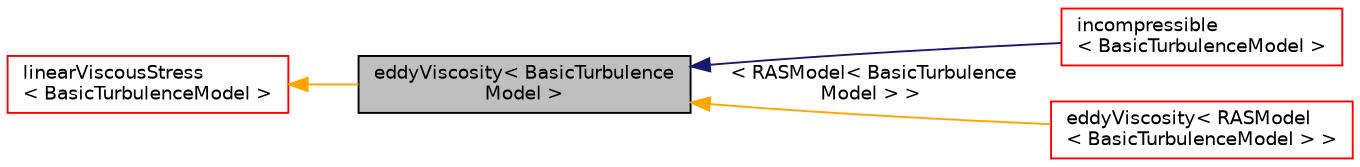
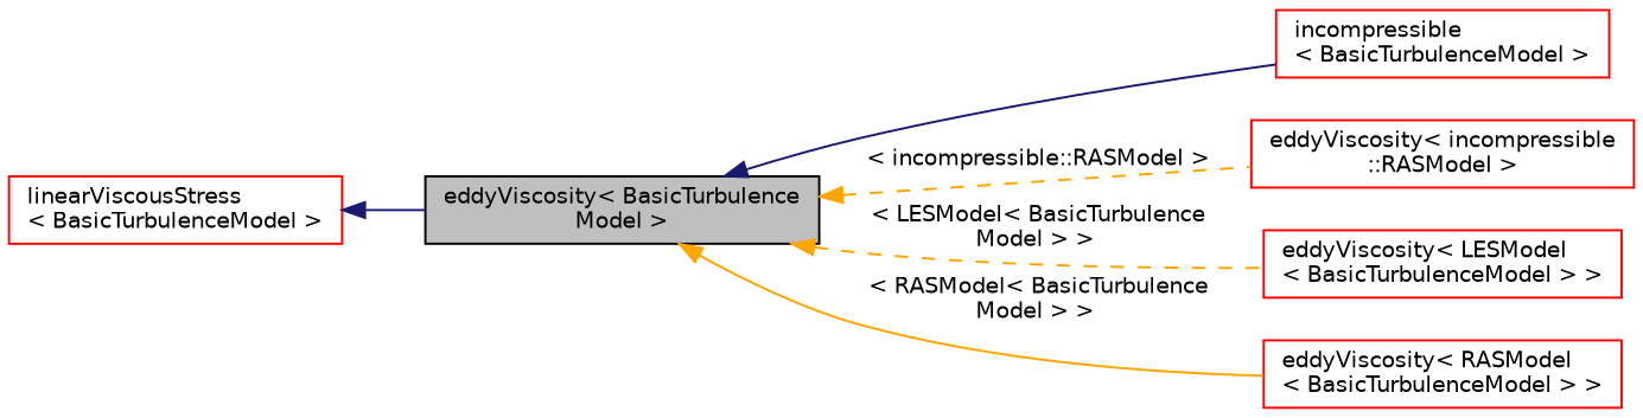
  digraph {
    rankdir=LR
    node [color=red fontname=Helvetica fontsize=10 shape=record]
    edge [color=orange dir=back fontname=Helvetica fontsize=10 labelfontname=Helvetica labelfontsize=10 style=solid]
    n1 [color=black fillcolor=grey75 fontcolor=black height=0.2 label="eddyViscosity\< BasicTurbulence\lModel \>" style=filled width=0.4]
    n2 [height=0.2 label="incompressible\l\< BasicTurbulenceModel \>" width=0.4]
+   n3 [height=0.2 label="eddyViscosity\< incompressible\l::RASModel \>" width=0.4]
+   n4 [height=0.2 label="eddyViscosity\< LESModel\l\< BasicTurbulenceModel \> \>" width=0.4]
    n5 [height=0.2 label="eddyViscosity\< RASModel\l\< BasicTurbulenceModel \> \>" width=0.4]
    n6 [height=0.2 label="linearViscousStress\l\< BasicTurbulenceModel \>" width=0.4]
    n1 -> n2 [color=midnightblue]
+   n1 -> n3 [label=" \< incompressible::RASModel \>" style=dashed]
+   n1 -> n4 [label=" \< LESModel\< BasicTurbulence\lModel \> \>" style=dashed]
    n1 -> n5 [label=" \< RASModel\< BasicTurbulence\lModel \> \>"]
-   n6 -> n1
+   n6 -> n1 [color=midnightblue]
  }
